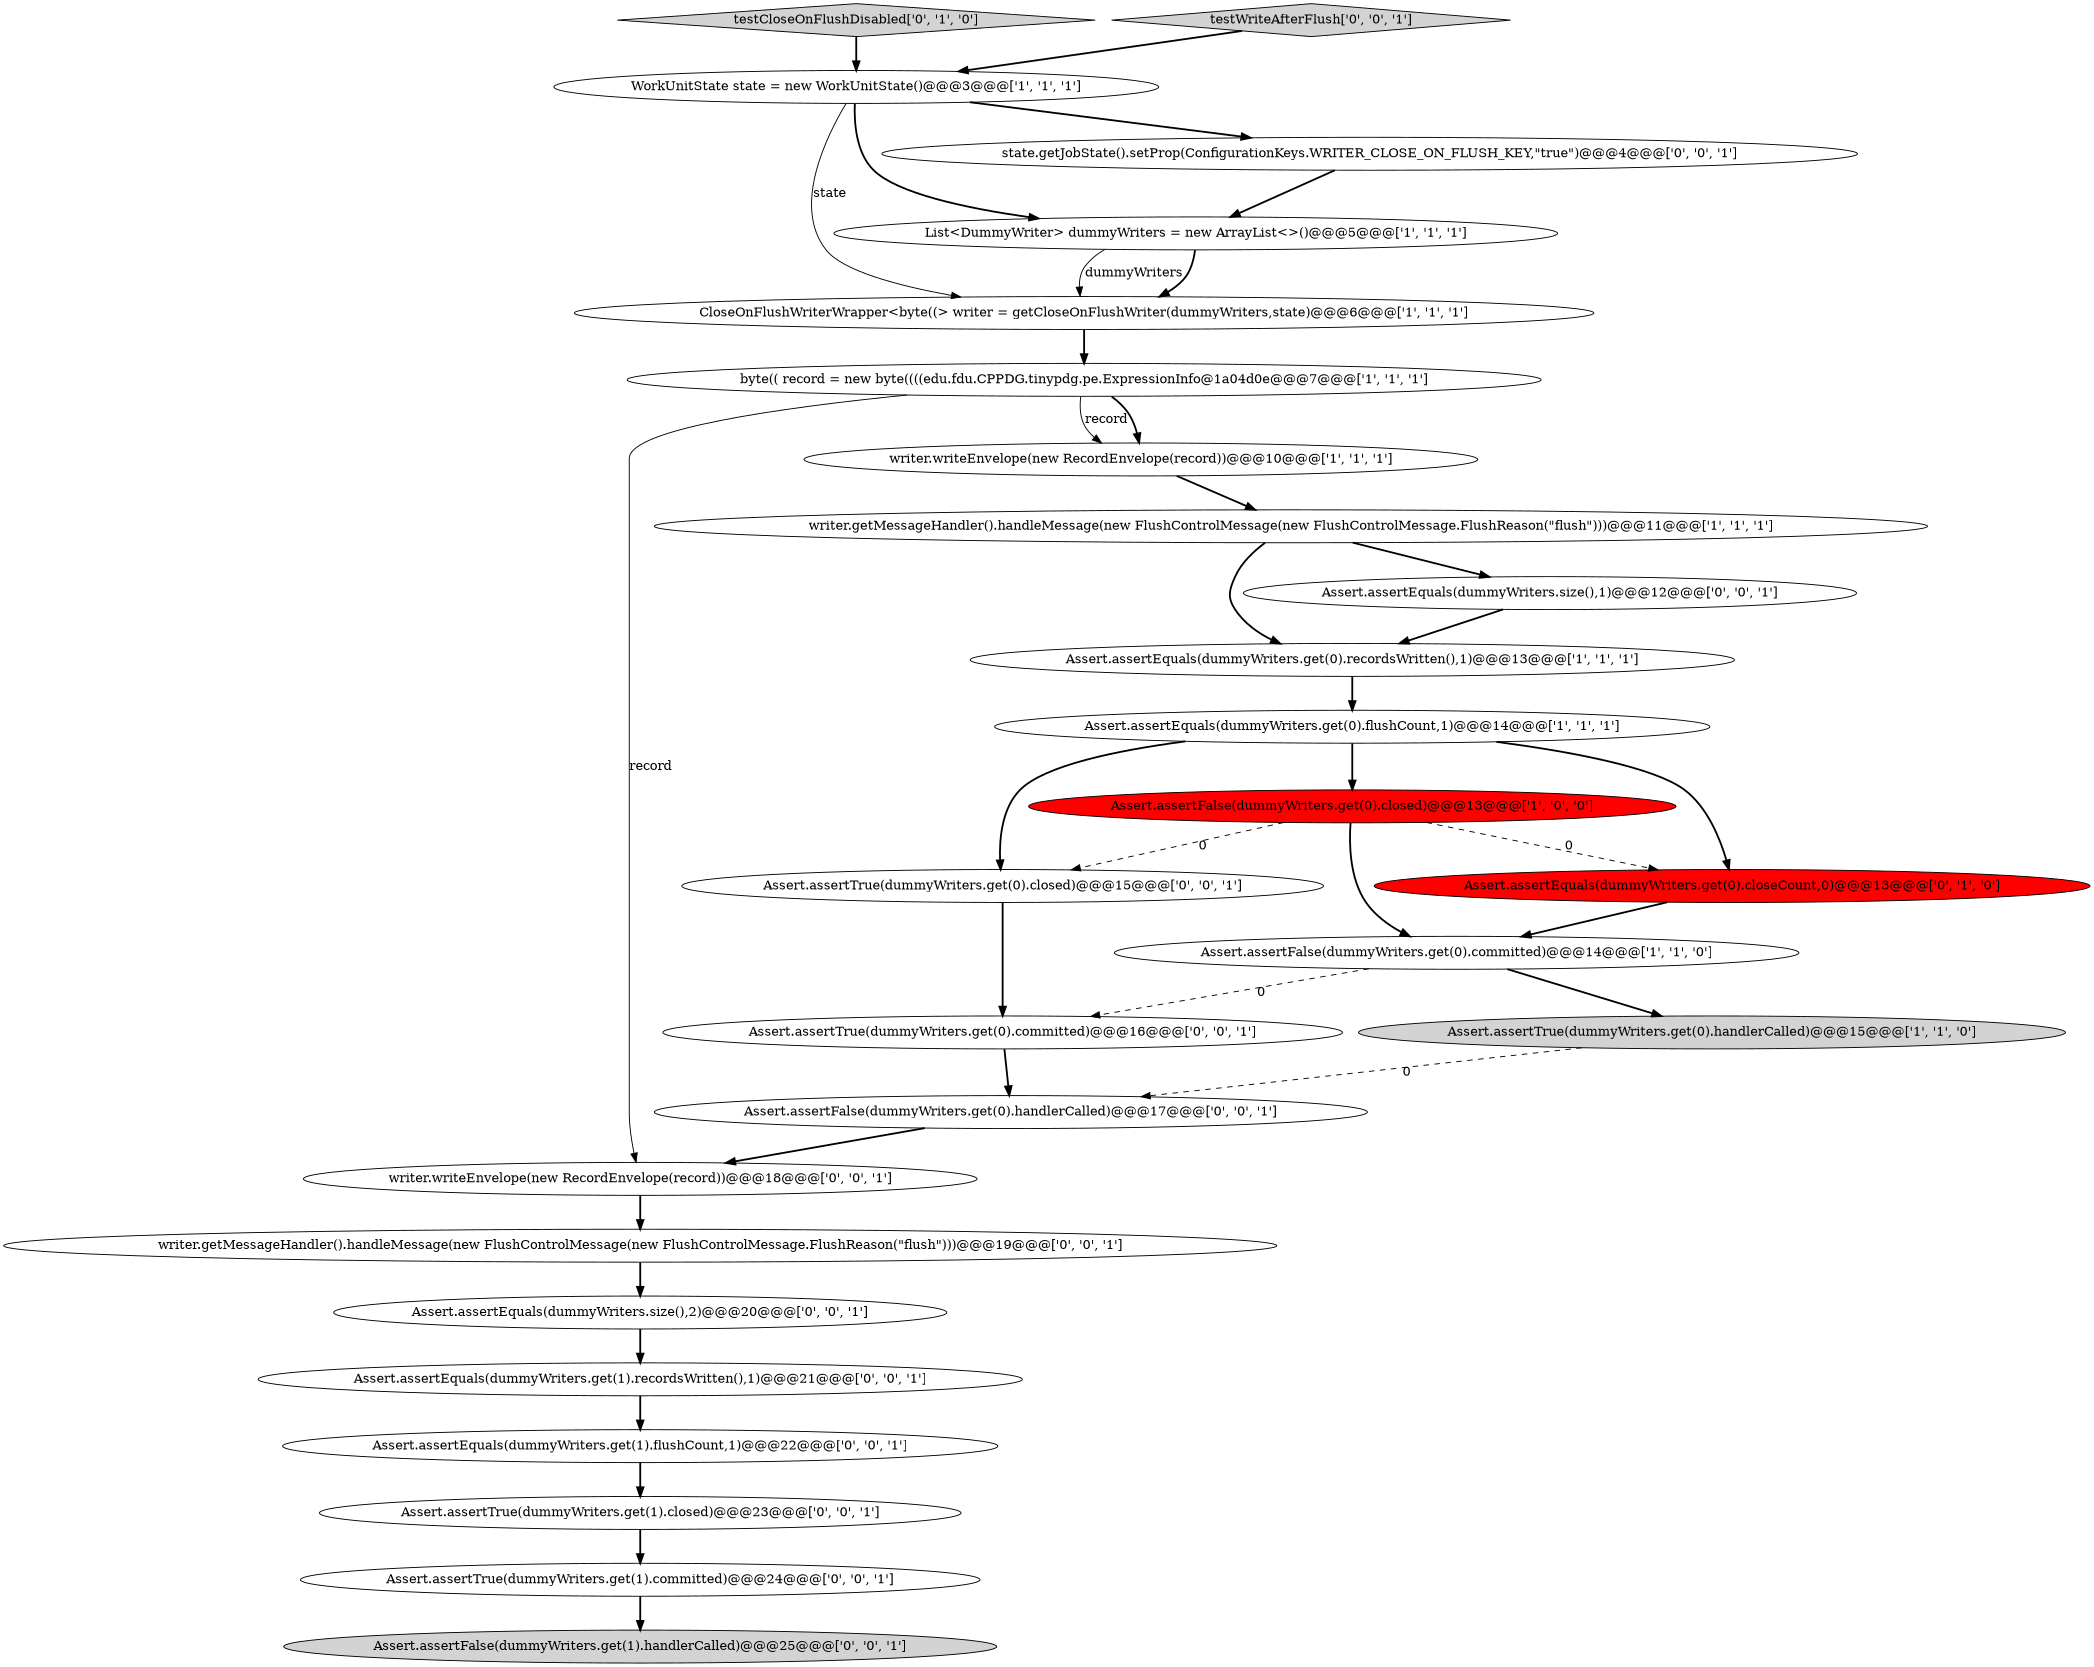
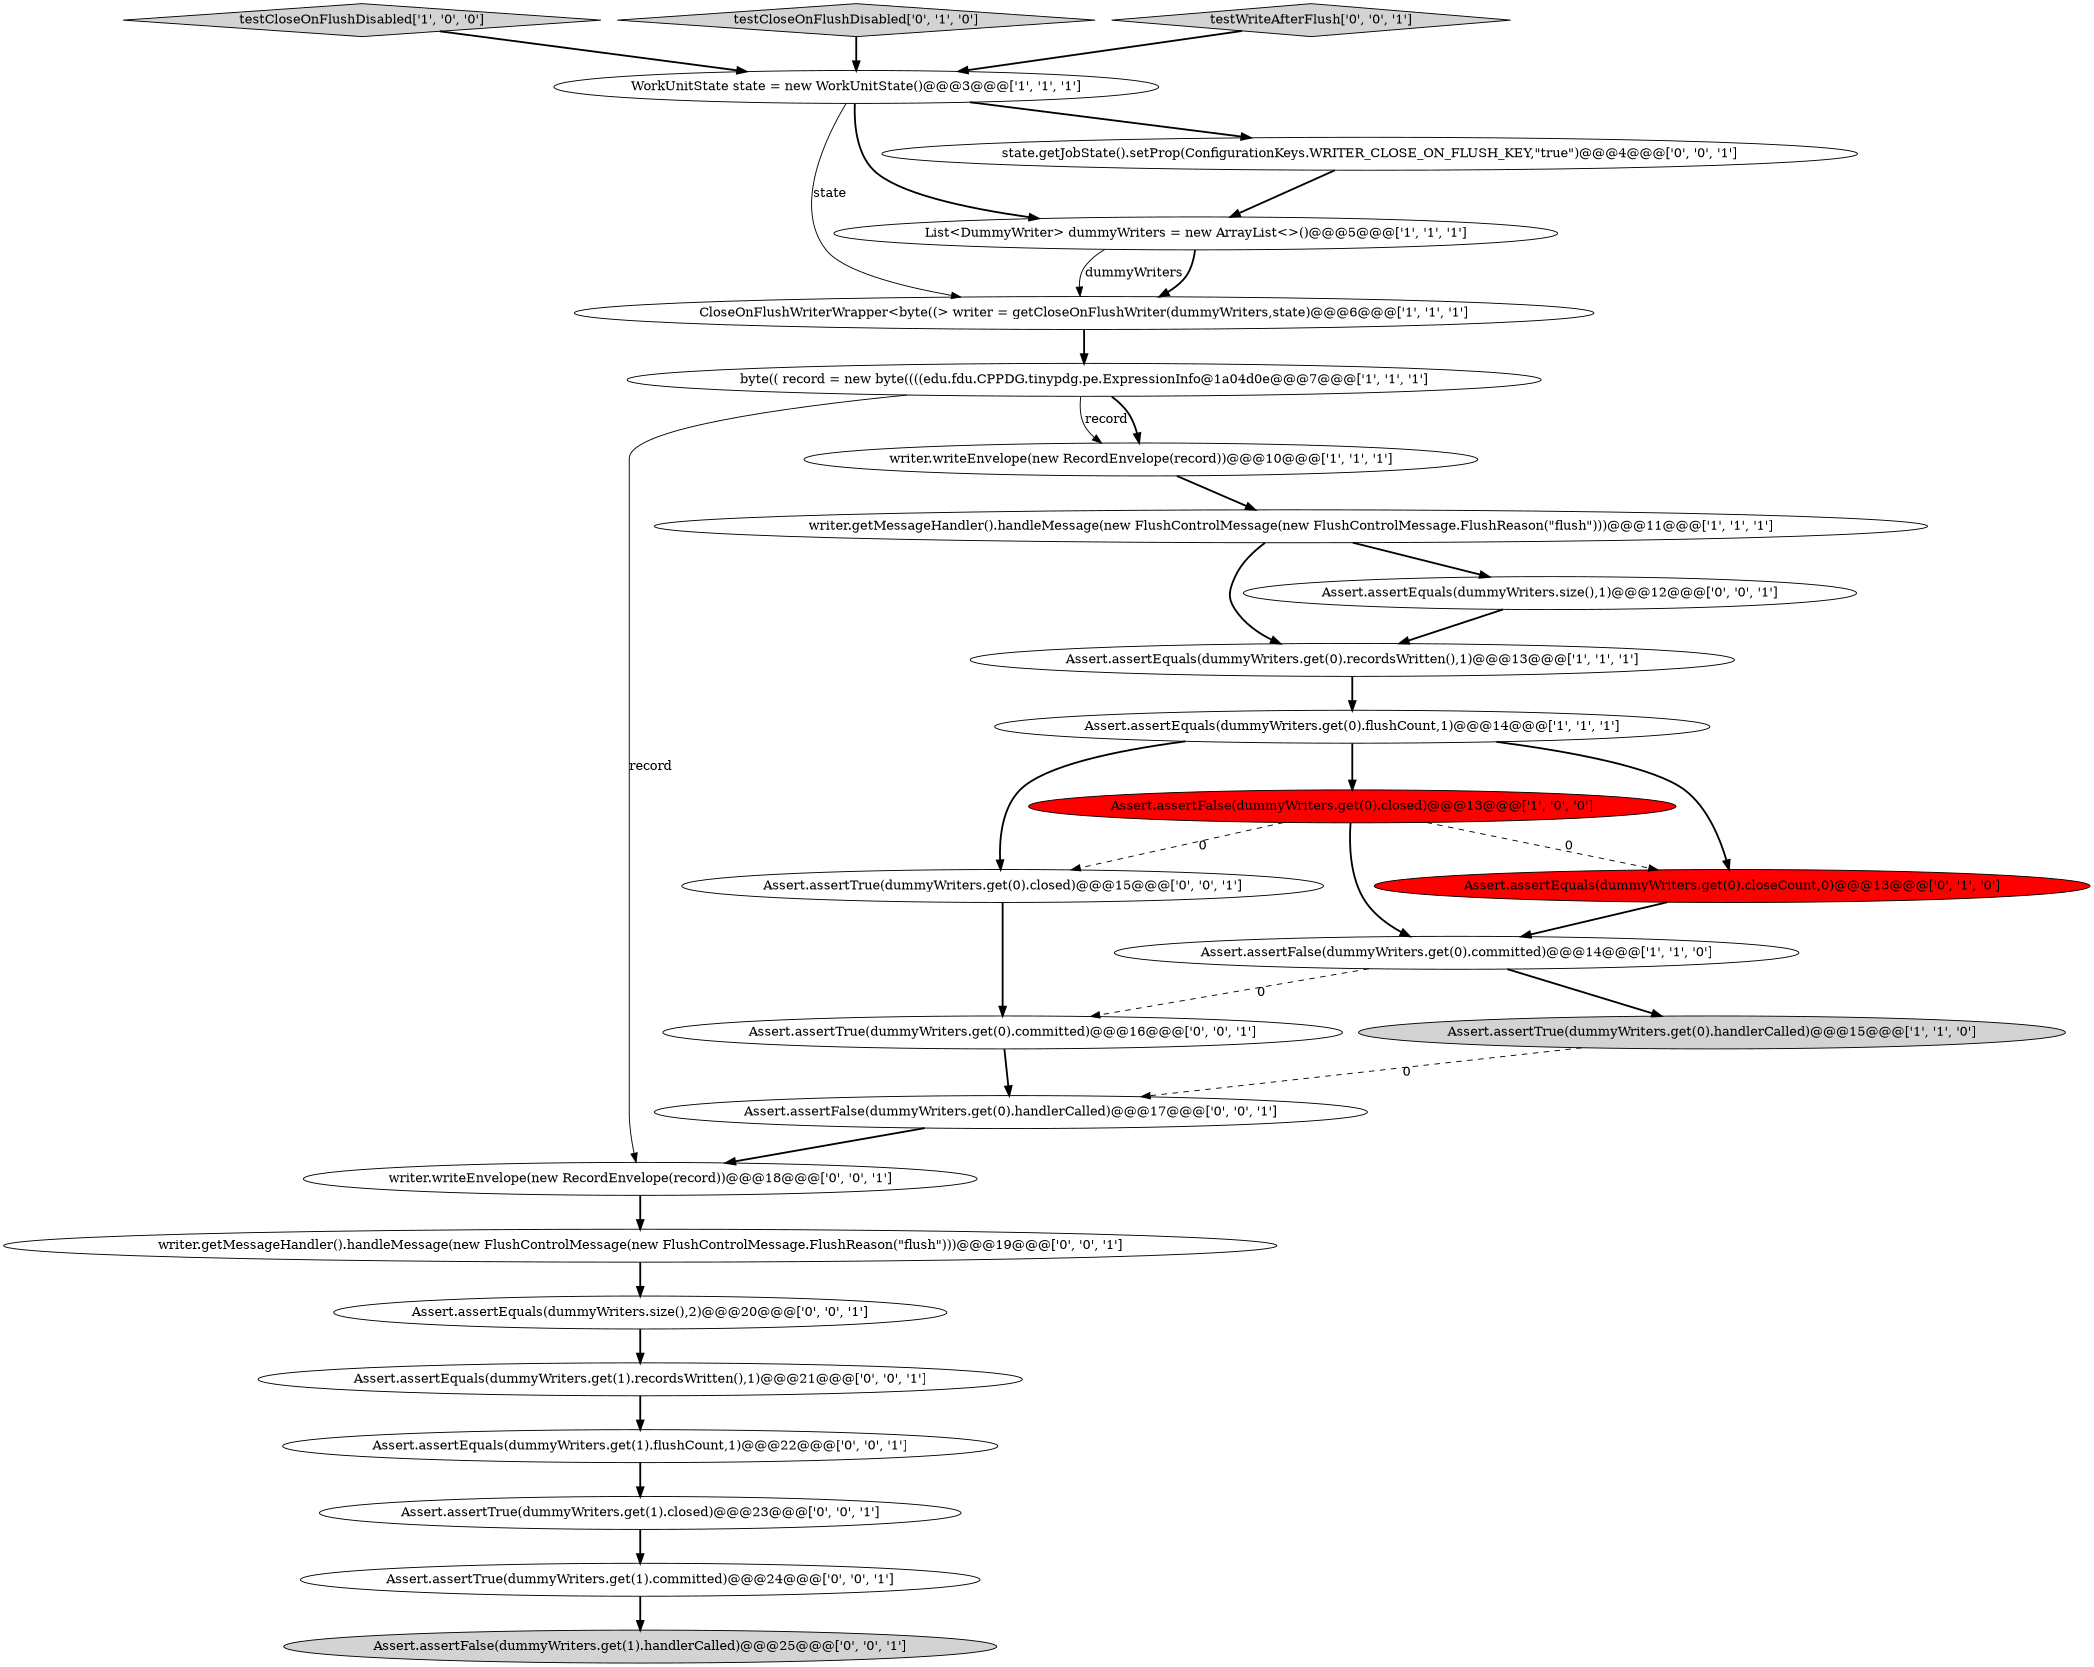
  digraph {
    node [fillcolor=white shape=ellipse style=filled]
    edge [style=bold]
    n1 [label="byte(( record = new byte((((edu.fdu.CPPDG.tinypdg.pe.ExpressionInfo@1a04d0e@@@7@@@['1', '1', '1']"]
    n2 [label="writer.writeEnvelope(new RecordEnvelope(record))@@@10@@@['1', '1', '1']"]
    n3 [label="writer.writeEnvelope(new RecordEnvelope(record))@@@18@@@['0', '0', '1']"]
+   n4 [fillcolor=lightgray label="testCloseOnFlushDisabled['1', '0', '0']" shape=diamond]
    n5 [label="WorkUnitState state = new WorkUnitState()@@@3@@@['1', '1', '1']"]
    n6 [label="CloseOnFlushWriterWrapper<byte((> writer = getCloseOnFlushWriter(dummyWriters,state)@@@6@@@['1', '1', '1']"]
    n7 [label="Assert.assertTrue(dummyWriters.get(1).committed)@@@24@@@['0', '0', '1']"]
    n8 [fillcolor=lightgray label="Assert.assertFalse(dummyWriters.get(1).handlerCalled)@@@25@@@['0', '0', '1']"]
    n9 [label="List<DummyWriter> dummyWriters = new ArrayList<>()@@@5@@@['1', '1', '1']"]
    n10 [fillcolor=lightgray label="testCloseOnFlushDisabled['0', '1', '0']" shape=diamond]
    n11 [label="writer.getMessageHandler().handleMessage(new FlushControlMessage(new FlushControlMessage.FlushReason(\"flush\")))@@@11@@@['1', '1', '1']"]
    n12 [label="Assert.assertEquals(dummyWriters.size(),1)@@@12@@@['0', '0', '1']"]
    n13 [label="Assert.assertEquals(dummyWriters.get(0).recordsWritten(),1)@@@13@@@['1', '1', '1']"]
    n14 [label="Assert.assertEquals(dummyWriters.get(0).flushCount,1)@@@14@@@['1', '1', '1']"]
    n15 [fillcolor=red label="Assert.assertFalse(dummyWriters.get(0).closed)@@@13@@@['1', '0', '0']"]
    n16 [label="Assert.assertTrue(dummyWriters.get(0).closed)@@@15@@@['0', '0', '1']"]
    n17 [fillcolor=red label="Assert.assertEquals(dummyWriters.get(0).closeCount,0)@@@13@@@['0', '1', '0']"]
    n18 [fillcolor=lightgray label="testWriteAfterFlush['0', '0', '1']" shape=diamond]
    n19 [label="Assert.assertFalse(dummyWriters.get(0).committed)@@@14@@@['1', '1', '0']"]
    n20 [label="writer.getMessageHandler().handleMessage(new FlushControlMessage(new FlushControlMessage.FlushReason(\"flush\")))@@@19@@@['0', '0', '1']"]
    n21 [label="Assert.assertEquals(dummyWriters.size(),2)@@@20@@@['0', '0', '1']"]
    n22 [label="Assert.assertTrue(dummyWriters.get(1).closed)@@@23@@@['0', '0', '1']"]
    n23 [label="Assert.assertEquals(dummyWriters.get(1).flushCount,1)@@@22@@@['0', '0', '1']"]
    n24 [label="Assert.assertTrue(dummyWriters.get(0).committed)@@@16@@@['0', '0', '1']"]
    n25 [label="state.getJobState().setProp(ConfigurationKeys.WRITER_CLOSE_ON_FLUSH_KEY,\"true\")@@@4@@@['0', '0', '1']"]
    n26 [label="Assert.assertFalse(dummyWriters.get(0).handlerCalled)@@@17@@@['0', '0', '1']"]
    n27 [fillcolor=lightgray label="Assert.assertTrue(dummyWriters.get(0).handlerCalled)@@@15@@@['1', '1', '0']"]
    n28 [label="Assert.assertEquals(dummyWriters.get(1).recordsWritten(),1)@@@21@@@['0', '0', '1']"]
    n1 -> n2 [label=record style=solid]
    n1 -> n2
    n1 -> n3 [label=record style=solid]
    n2 -> n11
    n3 -> n20
+   n4 -> n5
    n5 -> n6 [label=state style=solid]
    n5 -> n9
    n5 -> n25
    n6 -> n1
    n7 -> n8
    n9 -> n6 [label=dummyWriters style=solid]
    n9 -> n6
    n10 -> n5
    n11 -> n12
    n11 -> n13
    n12 -> n13
    n13 -> n14
    n14 -> n15
    n14 -> n16
    n14 -> n17
    n15 -> n16 [label=0 style=dashed]
    n15 -> n17 [label=0 style=dashed]
    n15 -> n19
    n16 -> n24
    n17 -> n19
    n18 -> n5
    n19 -> n24 [label=0 style=dashed]
    n19 -> n27
    n20 -> n21
    n21 -> n28
    n22 -> n7
    n23 -> n22
    n24 -> n26
    n25 -> n9
    n26 -> n3
    n27 -> n26 [label=0 style=dashed]
    n28 -> n23
  }
